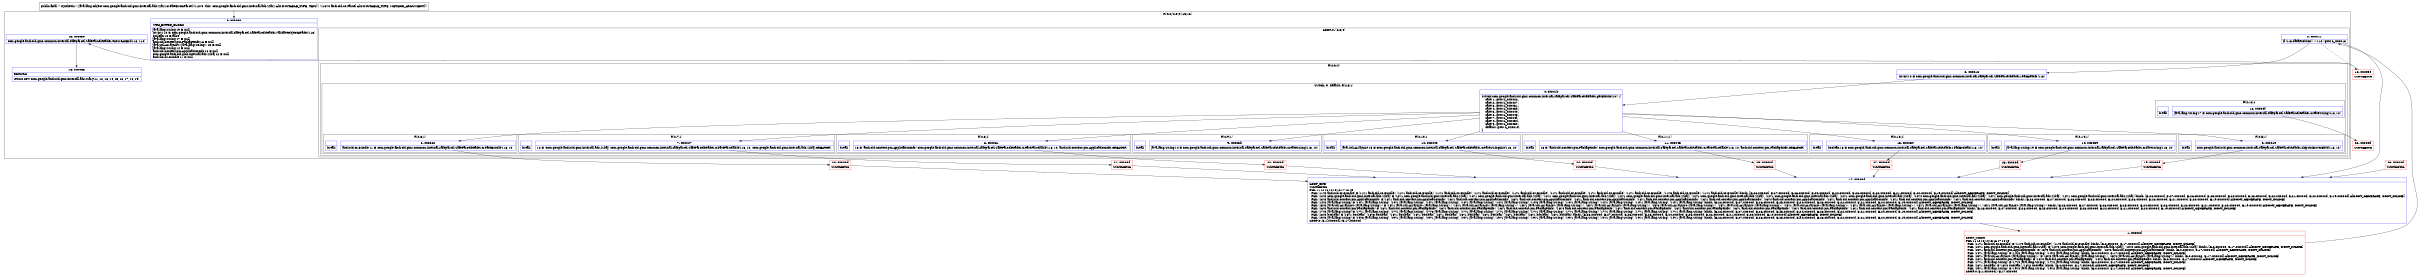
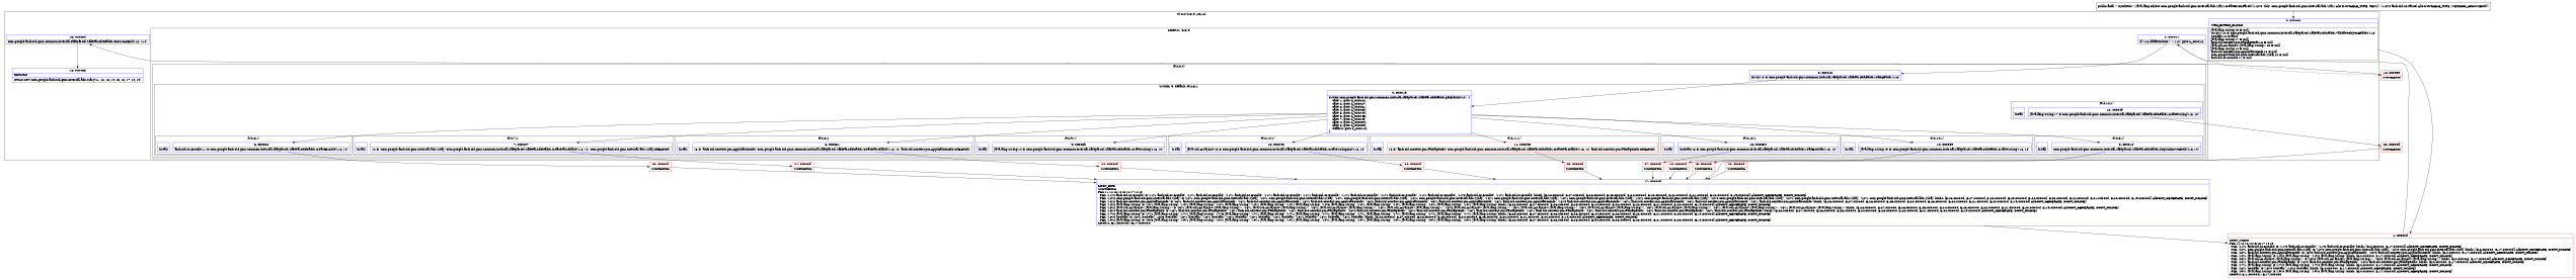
  digraph {
    node [color=blue shape=record]
    n1 [label="{6\:\ 0x0022|android.os.Bundle r1 = com.google.android.gms.common.internal.safeparcel.SafeParcelReader.createBundle(r13, r0)\l}"]
    n2 [label="{|break\l}"]
    n3 [label="{7\:\ 0x0027|r2 = (com.google.android.gms.internal.ads.zzbaj) com.google.android.gms.common.internal.safeparcel.SafeParcelReader.createParcelable(r13, r0, com.google.android.gms.internal.ads.zzbaj.CREATOR)\l}"]
    n4 [label="{|break\l}"]
    n5 [label="{8\:\ 0x0031|r3 = (android.content.pm.ApplicationInfo) com.google.android.gms.common.internal.safeparcel.SafeParcelReader.createParcelable(r13, r0, android.content.pm.ApplicationInfo.CREATOR)\l}"]
    n6 [label="{|break\l}"]
    n7 [label="{9\:\ 0x003b|java.lang.String r4 = com.google.android.gms.common.internal.safeparcel.SafeParcelReader.createString(r13, r0)\l}"]
    n8 [label="{|break\l}"]
    n9 [label="{10\:\ 0x0040|java.util.ArrayList r5 = com.google.android.gms.common.internal.safeparcel.SafeParcelReader.createStringList(r13, r0)\l}"]
    n10 [label="{|break\l}"]
-   n11 [label="{11\:\ 0x0045|r6 = (android.content.pm.PackageInfo) com.google.android.gms.common.internal.safeparcel.SafeParcelReader.createParcelable(r13, r0, android.content.pm.PackageInfo.CREATOR)\l}"]
+   n11 [color=red label="{11\:\ 0x0045|r6 = (android.content.pm.PackageInfo) com.google.android.gms.common.internal.safeparcel.SafeParcelReader.createParcelable(r13, r0, android.content.pm.PackageInfo.CREATOR)\l}"]
    n12 [label="{|break\l}"]
    n13 [label="{12\:\ 0x004f|java.lang.String r7 = com.google.android.gms.common.internal.safeparcel.SafeParcelReader.createString(r13, r0)\l}"]
    n14 [label="{|break\l}"]
    n15 [label="{13\:\ 0x0054|boolean r8 = com.google.android.gms.common.internal.safeparcel.SafeParcelReader.readBoolean(r13, r0)\l}"]
    n16 [label="{|break\l}"]
    n17 [label="{14\:\ 0x0059|java.lang.String r9 = com.google.android.gms.common.internal.safeparcel.SafeParcelReader.createString(r13, r0)\l}"]
    n18 [label="{|break\l}"]
    n19 [label="{5\:\ 0x001e|com.google.android.gms.common.internal.safeparcel.SafeParcelReader.skipUnknownField(r13, r0)\l}"]
    n20 [label="{|break\l}"]
    n21 [label="{4\:\ 0x001b|switch(com.google.android.gms.common.internal.safeparcel.SafeParcelReader.getFieldId(r0)) \{\l    case 1: goto L_0x0022;\l    case 2: goto L_0x0027;\l    case 3: goto L_0x0031;\l    case 4: goto L_0x003b;\l    case 5: goto L_0x0040;\l    case 6: goto L_0x0045;\l    case 7: goto L_0x004f;\l    case 4: goto L_0x0054;\l    case 9: goto L_0x0059;\l    default: goto L_0x001e;\l\}\l}"]
    n22 [label="{3\:\ 0x0013|int int r0 = com.google.android.gms.common.internal.safeparcel.SafeParcelReader.readHeader(r13)\l}"]
    n23 [label="{2\:\ 0x0011|if (r13.dataPosition() \< r10) goto L_0x0013\l}"]
    n24 [label="{0\:\ 0x0000|MTH_ENTER_BLOCK\l|java.lang.String r9 = null\lint int r10 = com.google.android.gms.common.internal.safeparcel.SafeParcelReader.validateObjectHeader(r13)\lboolean r8 = false\ljava.lang.String r7 = null\landroid.content.pm.PackageInfo r6 = null\ljava.util.ArrayList\<java.lang.String\> r5 = null\ljava.lang.String r4 = null\landroid.content.pm.ApplicationInfo r3 = null\lcom.google.android.gms.internal.ads.zzbaj r2 = null\landroid.os.Bundle r1 = null\l}"]
    n25 [label="{15\:\ 0x005e|com.google.android.gms.common.internal.safeparcel.SafeParcelReader.ensureAtEnd(r13, r10)\l}"]
    n26 [label="{16\:\ 0x0066|RETURN\l|return new com.google.android.gms.internal.ads.zzary(r1, r2, r3, r4, r5, r6, r7, r8, r9)\l}"]
    n27 [color=red label="{20\:\ 0x000d|SYNTHETIC\l}"]
    n28 [color=red label="{21\:\ 0x000d|SYNTHETIC\l}"]
    n29 [color=red label="{22\:\ 0x000d|SYNTHETIC\l}"]
    n30 [color=red label="{24\:\ 0x000d|SYNTHETIC\l}"]
    n31 [color=red label="{25\:\ 0x000d|SYNTHETIC\l}"]
    n32 [color=red label="{26\:\ 0x000d|SYNTHETIC\l}"]
    n33 [color=red label="{27\:\ 0x000d|SYNTHETIC\l}"]
    n34 [color=red label="{28\:\ 0x000d|SYNTHETIC\l}"]
    n35 [color=red label="{19\:\ 0x000d|SYNTHETIC\l}"]
    n36 [color=red label="{18\:\ 0x005e|SYNTHETIC\l}"]
    n37 [color=red label="{1\:\ 0x000d|LOOP_START\lPHI: r1 r2 r3 r4 r5 r6 r7 r8 r9 \l  PHI: (r1v1 android.os.Bundle) = (r1v0 android.os.Bundle), (r1v2 android.os.Bundle) binds: [B:0:0x0000, B:17:0x000d] A[DONT_GENERATE, DONT_INLINE]\l  PHI: (r2v1 com.google.android.gms.internal.ads.zzbaj) = (r2v0 com.google.android.gms.internal.ads.zzbaj), (r2v2 com.google.android.gms.internal.ads.zzbaj) binds: [B:0:0x0000, B:17:0x000d] A[DONT_GENERATE, DONT_INLINE]\l  PHI: (r3v1 android.content.pm.ApplicationInfo) = (r3v0 android.content.pm.ApplicationInfo), (r3v2 android.content.pm.ApplicationInfo) binds: [B:0:0x0000, B:17:0x000d] A[DONT_GENERATE, DONT_INLINE]\l  PHI: (r4v1 java.lang.String) = (r4v0 java.lang.String), (r4v2 java.lang.String) binds: [B:0:0x0000, B:17:0x000d] A[DONT_GENERATE, DONT_INLINE]\l  PHI: (r5v1 java.util.ArrayList\<java.lang.String\>) = (r5v0 java.util.ArrayList\<java.lang.String\>), (r5v2 java.util.ArrayList\<java.lang.String\>) binds: [B:0:0x0000, B:17:0x000d] A[DONT_GENERATE, DONT_INLINE]\l  PHI: (r6v1 android.content.pm.PackageInfo) = (r6v0 android.content.pm.PackageInfo), (r6v2 android.content.pm.PackageInfo) binds: [B:0:0x0000, B:17:0x000d] A[DONT_GENERATE, DONT_INLINE]\l  PHI: (r7v1 java.lang.String) = (r7v0 java.lang.String), (r7v2 java.lang.String) binds: [B:0:0x0000, B:17:0x000d] A[DONT_GENERATE, DONT_INLINE]\l  PHI: (r8v1 boolean) = (r8v0 boolean), (r8v2 boolean) binds: [B:0:0x0000, B:17:0x000d] A[DONT_GENERATE, DONT_INLINE]\l  PHI: (r9v1 java.lang.String) = (r9v0 java.lang.String), (r9v2 java.lang.String) binds: [B:0:0x0000, B:17:0x000d] A[DONT_GENERATE, DONT_INLINE]\lLOOP:0: B:1:0x000d\-\>B:17:0x000d\l}"]
    n38 [label="{17\:\ 0x000d|LOOP_END\lSYNTHETIC\lPHI: r1 r2 r3 r4 r5 r6 r7 r8 r9 \l  PHI: (r1v2 android.os.Bundle) = (r1v1 android.os.Bundle), (r1v1 android.os.Bundle), (r1v1 android.os.Bundle), (r1v1 android.os.Bundle), (r1v1 android.os.Bundle), (r1v1 android.os.Bundle), (r1v1 android.os.Bundle), (r1v1 android.os.Bundle), (r1v3 android.os.Bundle), (r1v1 android.os.Bundle) binds: [B:28:0x000d, B:27:0x000d, B:26:0x000d, B:25:0x000d, B:24:0x000d, B:23:0x000d, B:22:0x000d, B:21:0x000d, B:20:0x000d, B:19:0x000d] A[DONT_GENERATE, DONT_INLINE]\l  PHI: (r2v2 com.google.android.gms.internal.ads.zzbaj) = (r2v1 com.google.android.gms.internal.ads.zzbaj), (r2v1 com.google.android.gms.internal.ads.zzbaj), (r2v1 com.google.android.gms.internal.ads.zzbaj), (r2v1 com.google.android.gms.internal.ads.zzbaj), (r2v1 com.google.android.gms.internal.ads.zzbaj), (r2v1 com.google.android.gms.internal.ads.zzbaj), (r2v1 com.google.android.gms.internal.ads.zzbaj), (r2v4 com.google.android.gms.internal.ads.zzbaj), (r2v1 com.google.android.gms.internal.ads.zzbaj), (r2v1 com.google.android.gms.internal.ads.zzbaj) binds: [B:28:0x000d, B:27:0x000d, B:26:0x000d, B:25:0x000d, B:24:0x000d, B:23:0x000d, B:22:0x000d, B:21:0x000d, B:20:0x000d, B:19:0x000d] A[DONT_GENERATE, DONT_INLINE]\l  PHI: (r3v2 android.content.pm.ApplicationInfo) = (r3v1 android.content.pm.ApplicationInfo), (r3v1 android.content.pm.ApplicationInfo), (r3v1 android.content.pm.ApplicationInfo), (r3v1 android.content.pm.ApplicationInfo), (r3v1 android.content.pm.ApplicationInfo), (r3v1 android.content.pm.ApplicationInfo), (r3v4 android.content.pm.ApplicationInfo), (r3v1 android.content.pm.ApplicationInfo), (r3v1 android.content.pm.ApplicationInfo), (r3v1 android.content.pm.ApplicationInfo) binds: [B:28:0x000d, B:27:0x000d, B:26:0x000d, B:25:0x000d, B:24:0x000d, B:23:0x000d, B:22:0x000d, B:21:0x000d, B:20:0x000d, B:19:0x000d] A[DONT_GENERATE, DONT_INLINE]\l  PHI: (r4v2 java.lang.String) = (r4v1 java.lang.String), (r4v1 java.lang.String), (r4v1 java.lang.String), (r4v1 java.lang.String), (r4v1 java.lang.String), (r4v3 java.lang.String), (r4v1 java.lang.String), (r4v1 java.lang.String), (r4v1 java.lang.String), (r4v1 java.lang.String) binds: [B:28:0x000d, B:27:0x000d, B:26:0x000d, B:25:0x000d, B:24:0x000d, B:23:0x000d, B:22:0x000d, B:21:0x000d, B:20:0x000d, B:19:0x000d] A[DONT_GENERATE, DONT_INLINE]\l  PHI: (r5v2 java.util.ArrayList\<java.lang.String\>) = (r5v1 java.util.ArrayList\<java.lang.String\>), (r5v1 java.util.ArrayList\<java.lang.String\>), (r5v1 java.util.ArrayList\<java.lang.String\>), (r5v1 java.util.ArrayList\<java.lang.String\>), (r5v3 java.util.ArrayList\<java.lang.String\>), (r5v1 java.util.ArrayList\<java.lang.String\>), (r5v1 java.util.ArrayList\<java.lang.String\>), (r5v1 java.util.ArrayList\<java.lang.String\>), (r5v1 java.util.ArrayList\<java.lang.String\>), (r5v1 java.util.ArrayList\<java.lang.String\>) binds: [B:28:0x000d, B:27:0x000d, B:26:0x000d, B:25:0x000d, B:24:0x000d, B:23:0x000d, B:22:0x000d, B:21:0x000d, B:20:0x000d, B:19:0x000d] A[DONT_GENERATE, DONT_INLINE]\l  PHI: (r6v2 android.content.pm.PackageInfo) = (r6v1 android.content.pm.PackageInfo), (r6v1 android.content.pm.PackageInfo), (r6v1 android.content.pm.PackageInfo), (r6v4 android.content.pm.PackageInfo), (r6v1 android.content.pm.PackageInfo), (r6v1 android.content.pm.PackageInfo), (r6v1 android.content.pm.PackageInfo), (r6v1 android.content.pm.PackageInfo), (r6v1 android.content.pm.PackageInfo), (r6v1 android.content.pm.PackageInfo) binds: [B:28:0x000d, B:27:0x000d, B:26:0x000d, B:25:0x000d, B:24:0x000d, B:23:0x000d, B:22:0x000d, B:21:0x000d, B:20:0x000d, B:19:0x000d] A[DONT_GENERATE, DONT_INLINE]\l  PHI: (r7v2 java.lang.String) = (r7v1 java.lang.String), (r7v1 java.lang.String), (r7v3 java.lang.String), (r7v1 java.lang.String), (r7v1 java.lang.String), (r7v1 java.lang.String), (r7v1 java.lang.String), (r7v1 java.lang.String), (r7v1 java.lang.String), (r7v1 java.lang.String) binds: [B:28:0x000d, B:27:0x000d, B:26:0x000d, B:25:0x000d, B:24:0x000d, B:23:0x000d, B:22:0x000d, B:21:0x000d, B:20:0x000d, B:19:0x000d] A[DONT_GENERATE, DONT_INLINE]\l  PHI: (r8v2 boolean) = (r8v1 boolean), (r8v3 boolean), (r8v1 boolean), (r8v1 boolean), (r8v1 boolean), (r8v1 boolean), (r8v1 boolean), (r8v1 boolean), (r8v1 boolean), (r8v1 boolean) binds: [B:28:0x000d, B:27:0x000d, B:26:0x000d, B:25:0x000d, B:24:0x000d, B:23:0x000d, B:22:0x000d, B:21:0x000d, B:20:0x000d, B:19:0x000d] A[DONT_GENERATE, DONT_INLINE]\l  PHI: (r9v2 java.lang.String) = (r9v3 java.lang.String), (r9v1 java.lang.String), (r9v1 java.lang.String), (r9v1 java.lang.String), (r9v1 java.lang.String), (r9v1 java.lang.String), (r9v1 java.lang.String), (r9v1 java.lang.String), (r9v1 java.lang.String), (r9v1 java.lang.String) binds: [B:28:0x000d, B:27:0x000d, B:26:0x000d, B:25:0x000d, B:24:0x000d, B:23:0x000d, B:22:0x000d, B:21:0x000d, B:20:0x000d, B:19:0x000d] A[DONT_GENERATE, DONT_INLINE]\lLOOP:0: B:1:0x000d\-\>B:17:0x000d\l}"]
    n39 [color=red label="{23\:\ 0x000d|SYNTHETIC\l}"]
    n40 [label="{public final \/* synthetic *\/ java.lang.Object com.google.android.gms.internal.ads.zzarz.createFromParcel((r12v0 'this' com.google.android.gms.internal.ads.zzarz A[IMMUTABLE_TYPE, THIS]), (r13v0 android.os.Parcel A[IMMUTABLE_TYPE, METHOD_ARGUMENT])) }" color=""]
    subgraph cluster_1 {
      label="R(4:0|(2:3|4)|15|16)"
      n24
      n25
      n26
      subgraph cluster_2 {
        label="LOOP:0: (2:3|4)"
        n23
        subgraph cluster_3 {
          label="R(2:3|4)"
          n22
          subgraph cluster_4 {
            label="Switch: 9, default: R(2:5|1)"
            n21
            subgraph cluster_5 {
              label="R(2:6|1)"
              n1
              n2
            }
            subgraph cluster_6 {
              label="R(2:7|1)"
              n3
              n4
            }
            subgraph cluster_7 {
              label="R(2:8|1)"
              n5
              n6
            }
            subgraph cluster_8 {
              label="R(2:9|1)"
              n7
              n8
            }
            subgraph cluster_9 {
              label="R(2:10|1)"
              n9
              n10
            }
            subgraph cluster_10 {
              label="R(2:11|1)"
              n11
              n12
            }
            subgraph cluster_11 {
              label="R(2:12|1)"
              n13
              n14
            }
            subgraph cluster_12 {
              label="R(2:13|1)"
              n15
              n16
            }
            subgraph cluster_13 {
              label="R(2:14|1)"
              n17
              n18
            }
            subgraph cluster_14 {
              label="R(2:5|1)"
              n19
              n20
            }
          }
        }
      }
    }
    n1 -> n27
    n3 -> n28
    n5 -> n29
    n9 -> n30
    n11 -> n31
    n13 -> n32
    n15 -> n33
    n17 -> n34
    n19 -> n35
    n21 -> n1
    n21 -> n3
    n21 -> n5
    n21 -> n7
    n21 -> n9
    n21 -> n11
    n21 -> n15
    n21 -> n17
    n21 -> n19
    n22 -> n21
    n23 -> n22
    n23 -> n36 [style=dashed]
+   n24 -> n37
    n25 -> n26
    n27 -> n38
    n28 -> n38
    n29 -> n38
    n30 -> n38
    n31 -> n38
-   n23 -> n38
+   n32 -> n38
    n33 -> n38
    n34 -> n38
    n35 -> n38
    n36 -> n25
    n37 -> n23
    n38 -> n37
    n39 -> n38
    n40 -> n24
  }
